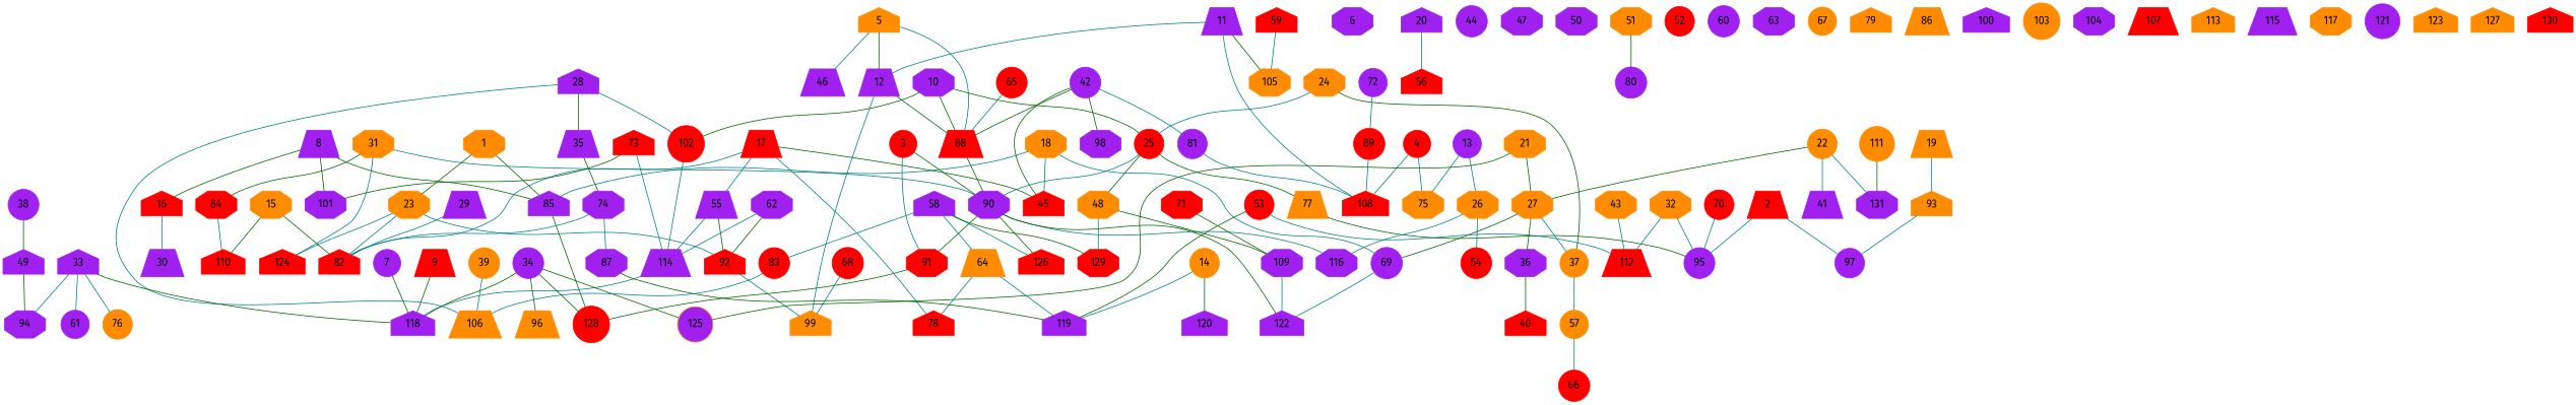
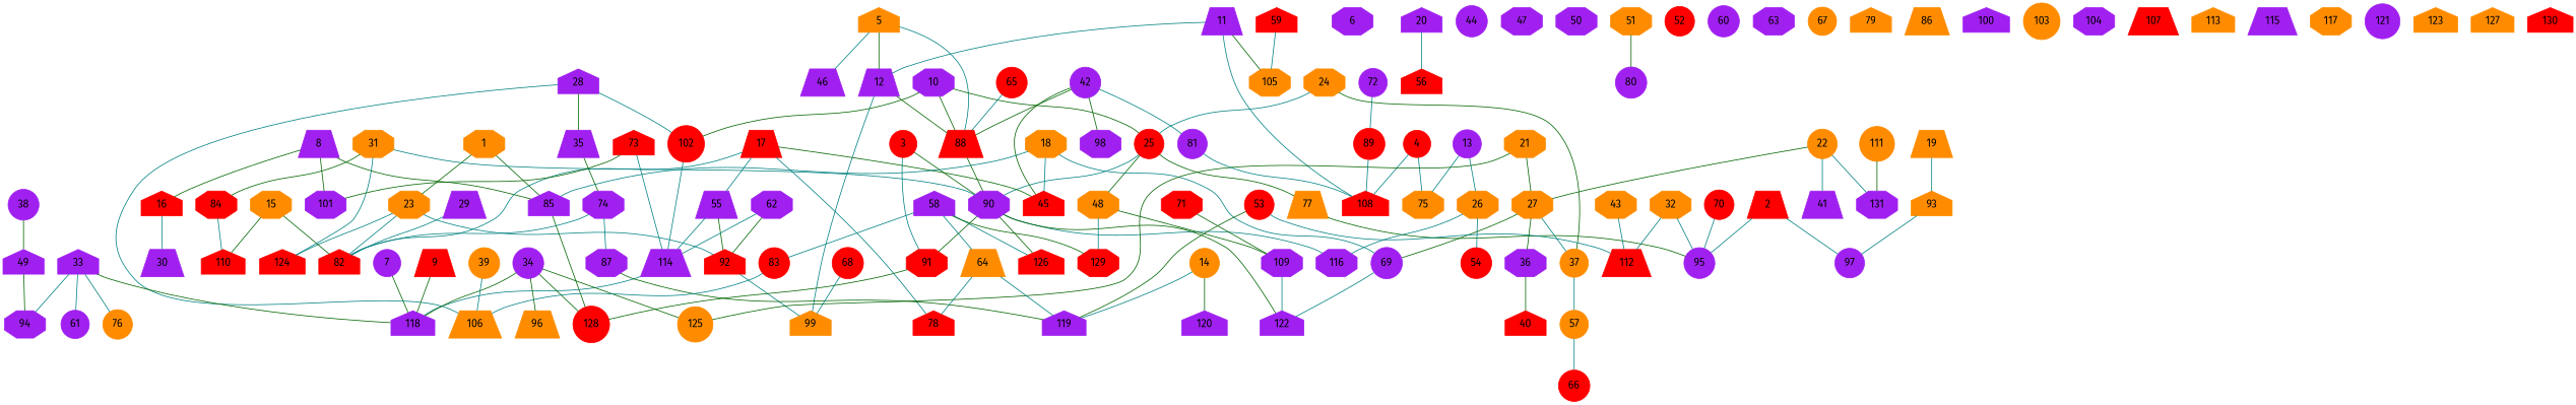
  graph {
    fontname="Fira Sans"
    node [color=purple fontname="Fira Sans" shape=circle style=filled]
    edge [color=teal fontname="Fira Sans"]
    1 [color=darkorange shape=octagon]
    23 [color=darkorange shape=octagon]
    85 [shape=house]
    82 [color=red shape=house]
    92 [color=red shape=house]
    124 [color=red shape=house]
    128 [color=red]
    2 [color=red shape=trapezium]
    95
    97
    3 [color=red]
    90 [shape=octagon]
    91 [color=red shape=octagon]
    116 [shape=octagon]
    126 [color=red shape=house]
    122 [shape=house]
    4 [color=red]
    75 [color=darkorange shape=octagon]
    108 [color=red shape=house]
    5 [color=darkorange shape=house]
    12 [shape=trapezium]
    46 [shape=trapezium]
    88 [color=red shape=trapezium]
    99 [color=darkorange shape=house]
    6 [shape=octagon]
    118 [shape=house]
    7
    8 [shape=trapezium]
    16 [color=red shape=house]
    101 [shape=octagon]
    30 [shape=trapezium]
    9 [color=red shape=trapezium]
    10 [shape=octagon]
    25 [color=red]
    102 [color=red]
    48 [color=darkorange shape=octagon]
    77 [color=darkorange shape=trapezium]
    114 [shape=trapezium]
    11 [shape=trapezium]
    105 [color=darkorange shape=octagon]
    13
    26 [color=darkorange shape=octagon]
    54 [color=red]
    14 [color=darkorange]
    119 [shape=house]
    120 [shape=house]
    15 [color=darkorange shape=octagon]
    110 [color=red shape=house]
    17 [color=red shape=trapezium]
    45 [color=red shape=house]
    55 [shape=trapezium]
    78 [color=red shape=house]
    18 [color=darkorange shape=octagon]
    69
    19 [color=darkorange shape=trapezium]
    93 [color=darkorange shape=house]
    20 [shape=house]
    56 [color=red shape=house]
    21 [color=darkorange shape=octagon]
    27 [color=darkorange shape=octagon]
-   125 [color=darkorange fillcolor=purple]
+   125 [color=darkorange]
    37 [color=darkorange]
    36 [shape=octagon]
    22 [color=darkorange]
    41 [shape=trapezium]
    131 [shape=octagon]
    24 [color=darkorange shape=octagon]
    57 [color=darkorange]
    109 [shape=octagon]
    129 [color=red shape=octagon]
    40 [color=red shape=house]
    28 [shape=house]
    35 [shape=trapezium]
    106 [color=darkorange shape=trapezium]
    74 [shape=octagon]
    29 [shape=trapezium]
    31 [color=darkorange shape=octagon]
    84 [color=red shape=octagon]
    32 [color=darkorange shape=octagon]
    112 [color=red shape=trapezium]
    33 [shape=house]
    61
    76 [color=darkorange]
    94 [shape=octagon]
    34
    96 [color=darkorange shape=trapezium]
    87 [shape=octagon]
    66 [color=red]
    49 [shape=house]
    38
    39 [color=darkorange]
    42
    81
    98 [shape=octagon]
    43 [color=darkorange shape=octagon]
    44
    47 [shape=octagon]
    50 [shape=octagon]
    51 [color=darkorange shape=octagon]
    80
    52 [color=red]
    53 [color=red]
    58 [shape=house]
    64 [color=darkorange shape=trapezium]
    83 [color=red]
    59 [color=red shape=house]
    60
    62 [shape=octagon]
    63 [shape=octagon]
    65 [color=red]
    67 [color=darkorange]
    68 [color=red]
    70 [color=red]
    71 [color=red shape=octagon]
    89 [color=red]
    72
    73 [color=red shape=house]
    79 [color=darkorange shape=house]
    86 [color=darkorange shape=trapezium]
    100 [shape=house]
    103 [color=darkorange]
    104 [shape=octagon]
    107 [color=red shape=trapezium]
    111 [color=darkorange]
    113 [color=darkorange shape=house]
    115 [shape=trapezium]
    117 [color=darkorange shape=octagon]
    121
    123 [color=darkorange shape=house]
    127 [color=darkorange shape=house]
    130 [color=red shape=house]
    1 -- 23 [color=darkgreen]
    1 -- 85 [color=darkgreen]
    23 -- 82
    23 -- 92
    23 -- 124
    85 -- 128 [color=darkgreen]
    92 -- 99
    2 -- 95
    2 -- 97
    3 -- 90 [color=darkgreen]
    3 -- 91
    90 -- 91 [color=darkgreen]
    90 -- 116
    90 -- 126 [color=darkgreen]
    90 -- 122 [color=darkgreen]
    91 -- 128 [color=darkgreen]
    4 -- 75
    4 -- 108
    5 -- 12 [color=darkgreen]
    5 -- 46
    5 -- 88
    12 -- 88 [color=darkgreen]
    12 -- 99
    88 -- 90 [color=darkgreen]
    7 -- 118 [color=darkgreen]
    8 -- 85 [color=darkgreen]
    8 -- 16 [color=darkgreen]
    8 -- 101 [color=darkgreen]
    16 -- 30
    9 -- 118 [color=darkgreen]
    10 -- 88 [color=darkgreen]
    10 -- 25 [color=darkgreen]
    10 -- 102 [color=darkgreen]
    25 -- 90
    25 -- 48 [color=darkgreen]
    25 -- 77 [color=darkgreen]
    102 -- 114
    48 -- 109 [color=darkgreen]
    48 -- 129
    77 -- 95 [color=darkgreen]
    114 -- 118
    11 -- 108
    11 -- 12
    11 -- 105 [color=darkgreen]
    13 -- 75
    13 -- 26
    26 -- 116
    26 -- 54
    14 -- 119
    14 -- 120 [color=darkgreen]
    15 -- 82 [color=darkgreen]
    15 -- 110 [color=darkgreen]
    17 -- 82
    17 -- 45 [color=darkgreen]
    17 -- 55
    17 -- 78
    55 -- 92 [color=darkgreen]
    55 -- 114
    18 -- 85
    18 -- 45
    18 -- 69
    69 -- 122
    19 -- 93
    93 -- 97
    20 -- 56
    21 -- 27 [color=darkgreen]
    21 -- 125 [color=darkgreen]
    27 -- 69 [color=darkgreen]
    27 -- 37
    27 -- 36 [color=darkgreen]
    37 -- 57
    36 -- 40 [color=darkgreen]
    22 -- 27 [color=darkgreen]
    22 -- 41
    22 -- 131
    24 -- 25
    24 -- 37 [color=darkgreen]
    57 -- 66
    109 -- 122
    28 -- 102
    28 -- 35 [color=darkgreen]
    28 -- 106
    35 -- 74 [color=darkgreen]
    74 -- 82
    74 -- 87
    29 -- 82
    31 -- 124
    31 -- 90
    31 -- 84 [color=darkgreen]
    84 -- 110
    32 -- 95
    32 -- 112
    33 -- 118 [color=darkgreen]
    33 -- 61
    33 -- 76
    33 -- 94
    34 -- 128 [color=darkgreen]
    34 -- 118 [color=darkgreen]
    34 -- 125 [color=darkgreen]
    34 -- 96 [color=darkgreen]
    87 -- 119 [color=darkgreen]
    49 -- 94 [color=darkgreen]
    38 -- 49 [color=darkgreen]
    39 -- 106
    42 -- 88 [color=darkgreen]
    42 -- 45 [color=darkgreen]
    42 -- 81
    42 -- 98 [color=darkgreen]
    81 -- 108
    43 -- 112
    51 -- 80 [color=darkgreen]
    53 -- 119 [color=darkgreen]
    53 -- 112
    58 -- 126
    58 -- 129 [color=darkgreen]
    58 -- 64
    58 -- 83
    64 -- 119
    64 -- 78
    83 -- 106
    59 -- 105
    62 -- 92 [color=darkgreen]
    62 -- 114
    65 -- 88
    68 -- 99
    70 -- 95
    71 -- 109 [color=darkgreen]
    89 -- 108
    72 -- 89
    73 -- 101 [color=darkgreen]
    73 -- 114
    111 -- 131 [color=darkgreen]
  }
